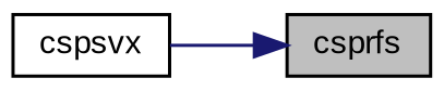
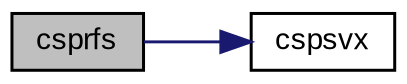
  digraph {
    rankdir=RL
    fontname="Liberation Sans"
    node [color=black fontname="Liberation Sans" fontsize=10 shape=record style=filled]
    n1 [fillcolor=grey75 fontcolor=black height=0.2 label=csprfs width=0.4]
    n2 [fillcolor=white height=0.2 label=cspsvx width=0.4]
-   n1 -> n2 [color=midnightblue dir=back fontname="Liberation Sans" fontsize=10 labelfontname=Helvetica labelfontsize=10 style=solid]
+   n2 -> n1 [color=midnightblue dir=back fontname="Liberation Sans" fontsize=10 labelfontname=Helvetica labelfontsize=10 style=solid]
  }
